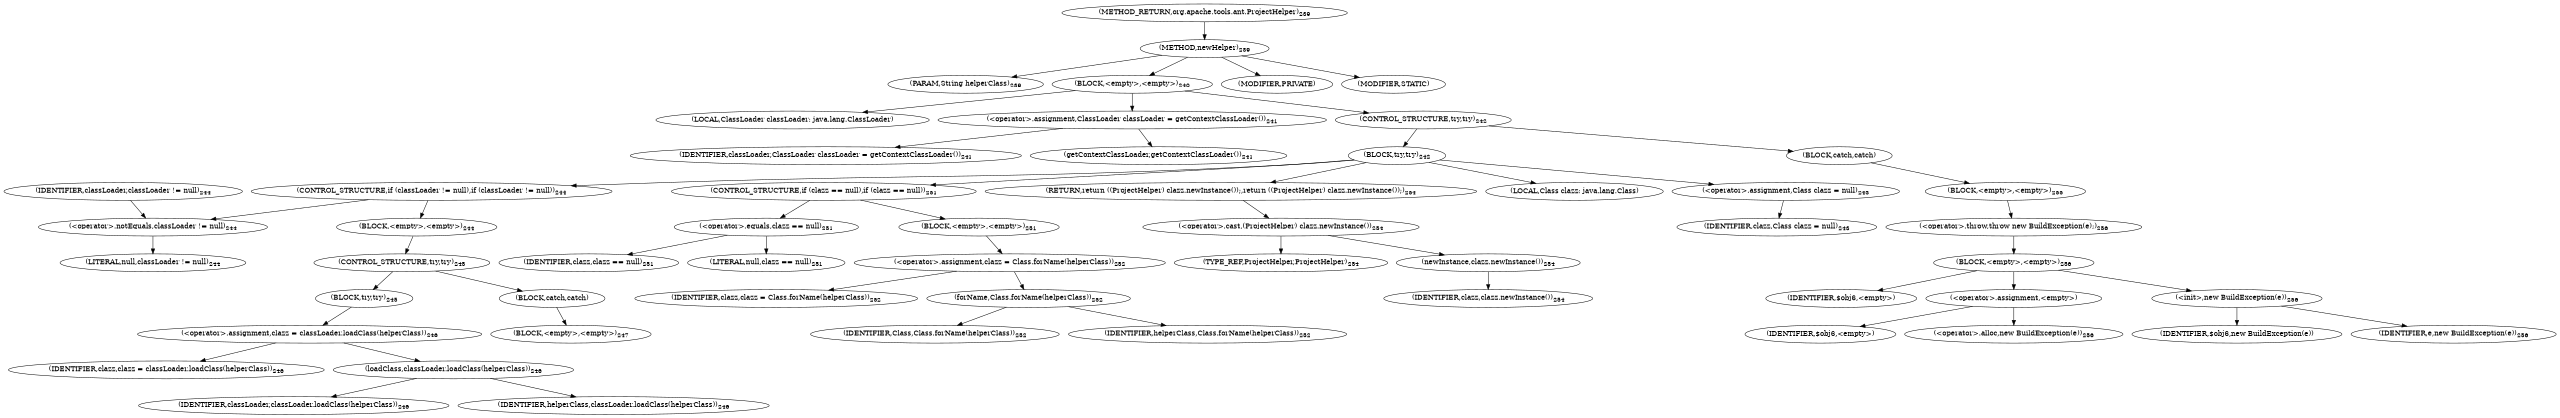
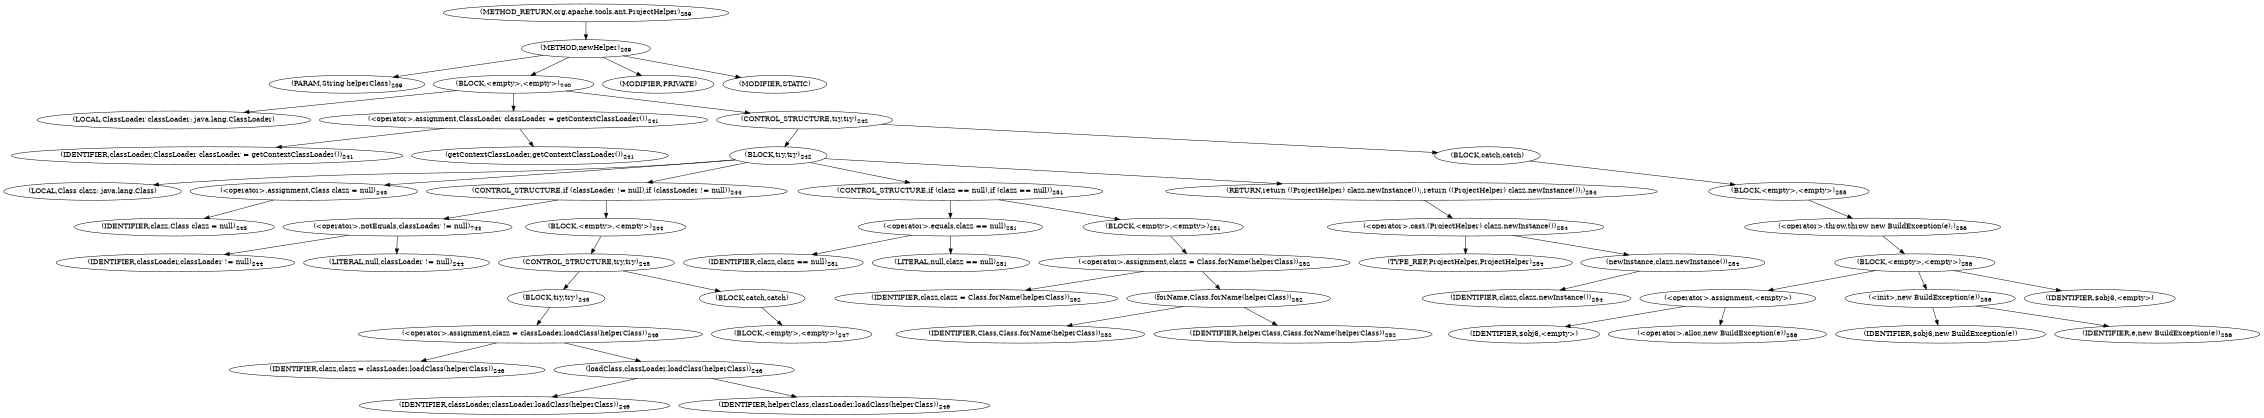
  digraph {
    n1 [label=<(METHOD,newHelper)<SUB>239</SUB>>]
    n2 [label=<(PARAM,String helperClass)<SUB>239</SUB>>]
    n3 [label=<(BLOCK,&lt;empty&gt;,&lt;empty&gt;)<SUB>240</SUB>>]
    n4 [label=<(MODIFIER,PRIVATE)>]
    n5 [label=<(MODIFIER,STATIC)>]
    n6 [label=<(LOCAL,ClassLoader classLoader: java.lang.ClassLoader)>]
    n7 [label=<(&lt;operator&gt;.assignment,ClassLoader classLoader = getContextClassLoader())<SUB>241</SUB>>]
    n8 [label=<(CONTROL_STRUCTURE,try,try)<SUB>242</SUB>>]
    n9 [label=<(METHOD_RETURN,org.apache.tools.ant.ProjectHelper)<SUB>239</SUB>>]
    n10 [label=<(IDENTIFIER,classLoader,ClassLoader classLoader = getContextClassLoader())<SUB>241</SUB>>]
    n11 [label=<(getContextClassLoader,getContextClassLoader())<SUB>241</SUB>>]
    n12 [label=<(BLOCK,try,try)<SUB>242</SUB>>]
    n13 [label=<(BLOCK,catch,catch)>]
    n14 [label=<(LOCAL,Class clazz: java.lang.Class)>]
    n15 [label=<(&lt;operator&gt;.assignment,Class clazz = null)<SUB>243</SUB>>]
    n16 [label=<(CONTROL_STRUCTURE,if (classLoader != null),if (classLoader != null))<SUB>244</SUB>>]
    n17 [label=<(CONTROL_STRUCTURE,if (clazz == null),if (clazz == null))<SUB>251</SUB>>]
    n18 [label=<(RETURN,return ((ProjectHelper) clazz.newInstance());,return ((ProjectHelper) clazz.newInstance());)<SUB>254</SUB>>]
    n19 [label=<(BLOCK,&lt;empty&gt;,&lt;empty&gt;)<SUB>255</SUB>>]
    n20 [label=<(IDENTIFIER,clazz,Class clazz = null)<SUB>243</SUB>>]
-   n21 [label=<(&lt;operator&gt;.notEquals,classLoader != null)<SUB>244</SUB>>]
+   n21 [label=<(&lt;operator&gt;.notEquals,classLoader != null)<SUB>744</SUB>>]
    n22 [label=<(BLOCK,&lt;empty&gt;,&lt;empty&gt;)<SUB>244</SUB>>]
    n23 [label=<(&lt;operator&gt;.equals,clazz == null)<SUB>251</SUB>>]
    n24 [label=<(BLOCK,&lt;empty&gt;,&lt;empty&gt;)<SUB>251</SUB>>]
    n25 [label=<(&lt;operator&gt;.cast,(ProjectHelper) clazz.newInstance())<SUB>254</SUB>>]
    n26 [label=<(IDENTIFIER,classLoader,classLoader != null)<SUB>244</SUB>>]
    n27 [label=<(LITERAL,null,classLoader != null)<SUB>244</SUB>>]
    n28 [label=<(CONTROL_STRUCTURE,try,try)<SUB>245</SUB>>]
    n29 [label=<(BLOCK,try,try)<SUB>245</SUB>>]
    n30 [label=<(BLOCK,catch,catch)>]
    n31 [label=<(&lt;operator&gt;.assignment,clazz = classLoader.loadClass(helperClass))<SUB>246</SUB>>]
    n32 [label=<(BLOCK,&lt;empty&gt;,&lt;empty&gt;)<SUB>247</SUB>>]
    n33 [label=<(IDENTIFIER,clazz,clazz = classLoader.loadClass(helperClass))<SUB>246</SUB>>]
    n34 [label=<(loadClass,classLoader.loadClass(helperClass))<SUB>246</SUB>>]
    n35 [label=<(IDENTIFIER,classLoader,classLoader.loadClass(helperClass))<SUB>246</SUB>>]
    n36 [label=<(IDENTIFIER,helperClass,classLoader.loadClass(helperClass))<SUB>246</SUB>>]
    n37 [label=<(IDENTIFIER,clazz,clazz == null)<SUB>251</SUB>>]
    n38 [label=<(LITERAL,null,clazz == null)<SUB>251</SUB>>]
    n39 [label=<(&lt;operator&gt;.assignment,clazz = Class.forName(helperClass))<SUB>252</SUB>>]
    n40 [label=<(IDENTIFIER,clazz,clazz = Class.forName(helperClass))<SUB>252</SUB>>]
    n41 [label=<(forName,Class.forName(helperClass))<SUB>252</SUB>>]
    n42 [label=<(IDENTIFIER,Class,Class.forName(helperClass))<SUB>252</SUB>>]
    n43 [label=<(IDENTIFIER,helperClass,Class.forName(helperClass))<SUB>252</SUB>>]
    n44 [label=<(TYPE_REF,ProjectHelper,ProjectHelper)<SUB>254</SUB>>]
    n45 [label=<(newInstance,clazz.newInstance())<SUB>254</SUB>>]
    n46 [label=<(IDENTIFIER,clazz,clazz.newInstance())<SUB>254</SUB>>]
    n47 [label=<(&lt;operator&gt;.throw,throw new BuildException(e);)<SUB>256</SUB>>]
    n48 [label=<(BLOCK,&lt;empty&gt;,&lt;empty&gt;)<SUB>256</SUB>>]
    n49 [label=<(&lt;operator&gt;.assignment,&lt;empty&gt;)>]
    n50 [label=<(&lt;init&gt;,new BuildException(e))<SUB>256</SUB>>]
    n51 [label=<(IDENTIFIER,$obj6,&lt;empty&gt;)>]
    n52 [label=<(IDENTIFIER,$obj6,&lt;empty&gt;)>]
    n53 [label=<(&lt;operator&gt;.alloc,new BuildException(e))<SUB>256</SUB>>]
    n54 [label=<(IDENTIFIER,$obj6,new BuildException(e))>]
    n55 [label=<(IDENTIFIER,e,new BuildException(e))<SUB>256</SUB>>]
    n1 -> n2
    n1 -> n3
    n1 -> n4
    n1 -> n5
    n3 -> n6
    n3 -> n7
    n3 -> n8
    n7 -> n10
    n7 -> n11
    n8 -> n12
    n8 -> n13
    n9 -> n1
    n12 -> n14
    n12 -> n15
    n12 -> n16
    n12 -> n17
    n12 -> n18
    n13 -> n19
    n15 -> n20
    n16 -> n21
    n16 -> n22
    n17 -> n23
    n17 -> n24
    n18 -> n25
    n19 -> n47
-   n26 -> n21
+   n21 -> n26
    n21 -> n27
    n22 -> n28
    n23 -> n37
    n23 -> n38
    n24 -> n39
    n25 -> n44
    n25 -> n45
    n28 -> n29
    n28 -> n30
    n29 -> n31
    n30 -> n32
    n31 -> n33
    n31 -> n34
    n34 -> n35
    n34 -> n36
    n39 -> n40
    n39 -> n41
    n41 -> n42
    n41 -> n43
    n45 -> n46
    n47 -> n48
    n48 -> n49
    n48 -> n50
    n48 -> n51
    n49 -> n52
    n49 -> n53
    n50 -> n54
    n50 -> n55
  }
